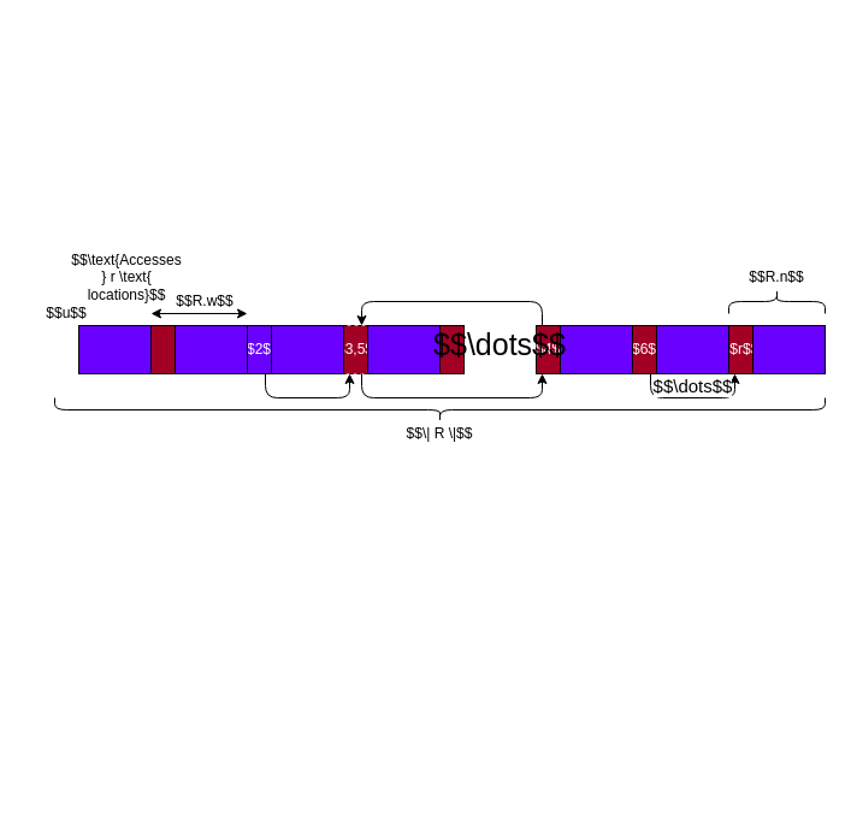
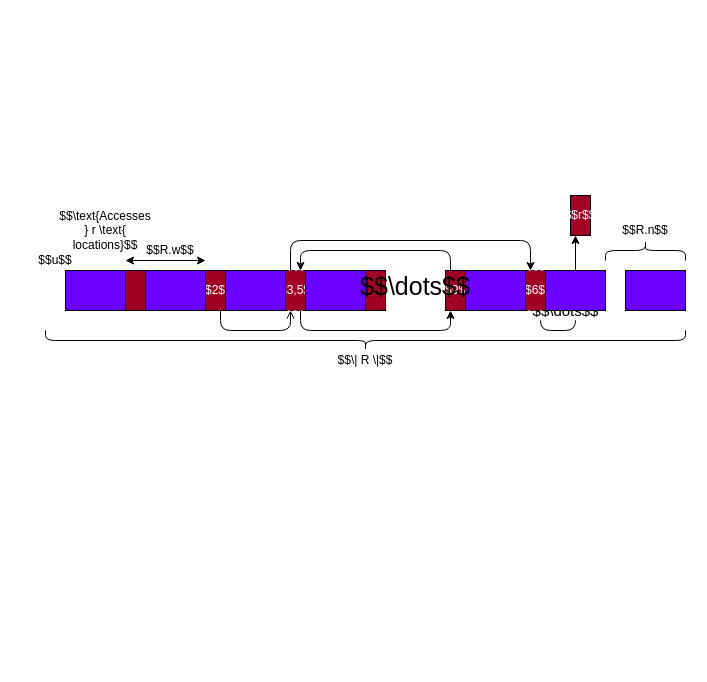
  <mxCell id="0" />
  <mxCell id="1" parent="0" />
  <mxCell id="2" value="" style="rounded=0;whiteSpace=wrap;html=1;fillColor=#6a00ff;fontColor=#ffffff;strokeColor=#000000;" vertex="1" parent="1"><mxGeometry x="65" y="270" width="60" height="40" as="geometry" /></mxCell>
  <mxCell id="3" value="" style="rounded=0;whiteSpace=wrap;html=1;fillColor=#a20025;fontColor=#ffffff;strokeColor=#000000;" vertex="1" parent="1"><mxGeometry x="125" y="270" width="20" height="40" as="geometry" /></mxCell>
- <mxCell id="4" style="edgeStyle=orthogonalEdgeStyle;rounded=1;orthogonalLoop=1;jettySize=auto;html=1;exitX=0.75;exitY=1;exitDx=0;exitDy=0;entryX=0.25;entryY=1;entryDx=0;entryDy=0;" edge="1" parent="1" source="5" target="8"><mxGeometry relative="1" as="geometry" /></mxCell>
- <mxCell id="5" value="$$2$$" style="rounded=0;whiteSpace=wrap;html=1;fillColor=#6a00ff;fontColor=#ffffff;strokeColor=#000000;" vertex="1" parent="1"><mxGeometry x="205" y="270" width="20" height="40" as="geometry" /></mxCell>
+ <mxCell id="4" style="edgeStyle=orthogonalEdgeStyle;rounded=1;orthogonalLoop=1;jettySize=auto;html=1;exitX=0.75;exitY=1;exitDx=0;exitDy=0;entryX=0.25;entryY=1;entryDx=0;entryDy=0;endArrow=open;" edge="1" parent="1" source="5" target="8"><mxGeometry relative="1" as="geometry" /></mxCell>
+ <mxCell id="5" value="$$2$$" style="rounded=0;whiteSpace=wrap;html=1;fillColor=#a20025;fontColor=#ffffff;strokeColor=#000000;" vertex="1" parent="1"><mxGeometry x="205" y="270" width="20" height="40" as="geometry" /></mxCell>
  <mxCell id="6" style="edgeStyle=orthogonalEdgeStyle;rounded=1;orthogonalLoop=1;jettySize=auto;html=1;exitX=0.75;exitY=1;exitDx=0;exitDy=0;entryX=0.25;entryY=1;entryDx=0;entryDy=0;" edge="1" parent="1" source="8" target="11"><mxGeometry relative="1" as="geometry" /></mxCell>
+ <mxCell id="7" style="edgeStyle=orthogonalEdgeStyle;rounded=1;orthogonalLoop=1;jettySize=auto;html=1;exitX=0.25;exitY=0;exitDx=0;exitDy=0;entryX=0.25;entryY=0;entryDx=0;entryDy=0;" edge="1" parent="1" source="8" target="13"><mxGeometry relative="1" as="geometry"><mxPoint x="475" y="230" as="targetPoint" /><Array as="points"><mxPoint x="290" y="240" /><mxPoint x="530" y="240" /></Array></mxGeometry></mxCell>
  <mxCell id="8" value="$$3,5$$" style="rounded=0;whiteSpace=wrap;html=1;fillColor=#a20025;fontColor=#ffffff;strokeColor=#000000;dashed=1;" vertex="1" parent="1"><mxGeometry x="285" y="270" width="20" height="40" as="geometry" /></mxCell>
  <mxCell id="9" value="" style="rounded=0;whiteSpace=wrap;html=1;fillColor=#a20025;fontColor=#ffffff;strokeColor=#000000;" vertex="1" parent="1"><mxGeometry x="365" y="270" width="20" height="40" as="geometry" /></mxCell>
  <mxCell id="10" style="edgeStyle=orthogonalEdgeStyle;rounded=1;orthogonalLoop=1;jettySize=auto;html=1;exitX=0.25;exitY=0;exitDx=0;exitDy=0;entryX=0.75;entryY=0;entryDx=0;entryDy=0;" edge="1" parent="1" source="11" target="8"><mxGeometry relative="1" as="geometry" /></mxCell>
- <mxCell id="11" value="$$4$$" style="rounded=0;whiteSpace=wrap;html=1;fillColor=#a20025;fontColor=#ffffff;strokeColor=#000000;" vertex="1" parent="1"><mxGeometry x="445" y="270" width="20" height="40" as="geometry" /></mxCell>
+ <mxCell id="11" value="$$9$$" style="rounded=0;whiteSpace=wrap;html=1;fillColor=#a20025;fontColor=#ffffff;strokeColor=#000000;" vertex="1" parent="1"><mxGeometry x="445" y="270" width="20" height="40" as="geometry" /></mxCell>
  <mxCell id="12" value="$$\dots$$" style="edgeStyle=orthogonalEdgeStyle;rounded=1;orthogonalLoop=1;jettySize=auto;html=1;exitX=0.75;exitY=1;exitDx=0;exitDy=0;entryX=0.25;entryY=1;entryDx=0;entryDy=0;fontSize=15;" edge="1" parent="1" source="13" target="17"><mxGeometry y="10" relative="1" as="geometry"><mxPoint as="offset" /></mxGeometry></mxCell>
- <mxCell id="13" value="$$6$$" style="rounded=0;whiteSpace=wrap;html=1;fillColor=#a20025;fontColor=#ffffff;strokeColor=#000000;" vertex="1" parent="1"><mxGeometry x="525" y="270" width="20" height="40" as="geometry" /></mxCell>
+ <mxCell id="13" value="$$6$$" style="rounded=0;whiteSpace=wrap;html=1;fillColor=#a20025;fontColor=#ffffff;strokeColor=#000000;dashed=1;" vertex="1" parent="1"><mxGeometry x="525" y="270" width="20" height="40" as="geometry" /></mxCell>
  <mxCell id="14" value="$$u$$" style="text;html=1;strokeColor=none;fillColor=none;align=center;verticalAlign=middle;whiteSpace=wrap;rounded=0;" vertex="1" parent="1"><mxGeometry x="20" y="250" width="70" height="20" as="geometry" /></mxCell>
  <mxCell id="15" value="$$R.w$$" style="text;html=1;strokeColor=none;fillColor=none;align=center;verticalAlign=middle;whiteSpace=wrap;rounded=0;" vertex="1" parent="1"><mxGeometry x="135" y="240" width="70" height="20" as="geometry" /></mxCell>
  <mxCell id="16" value="" style="shape=curlyBracket;whiteSpace=wrap;html=1;rounded=1;flipH=1;rotation=90;" vertex="1" parent="1"><mxGeometry x="355" y="20" width="20" height="640" as="geometry" /></mxCell>
- <mxCell id="17" value="$$r$$" style="rounded=0;whiteSpace=wrap;html=1;fillColor=#a20025;fontColor=#ffffff;strokeColor=#000000;" vertex="1" parent="1"><mxGeometry x="605" y="270" width="20" height="40" as="geometry" /></mxCell>
+ <mxCell id="17" value="$$r$$" style="rounded=0;whiteSpace=wrap;html=1;fillColor=#a20025;fontColor=#ffffff;strokeColor=#000000;" vertex="1" parent="1"><mxGeometry x="570" y="195" width="20" height="40" as="geometry" /></mxCell>
  <mxCell id="18" value="$$R.n$$" style="text;html=1;strokeColor=none;fillColor=none;align=center;verticalAlign=middle;whiteSpace=wrap;rounded=0;" vertex="1" parent="1"><mxGeometry x="610" y="220" width="70" height="20" as="geometry" /></mxCell>
  <mxCell id="19" value="$$\| R \|$$" style="text;html=1;strokeColor=none;fillColor=none;align=center;verticalAlign=middle;whiteSpace=wrap;rounded=0;" vertex="1" parent="1"><mxGeometry x="330" y="350" width="70" height="20" as="geometry" /></mxCell>
  <mxCell id="20" value="" style="rounded=0;whiteSpace=wrap;html=1;fillColor=#6a00ff;fontColor=#ffffff;strokeColor=#000000;" vertex="1" parent="1"><mxGeometry x="145" y="270" width="60" height="40" as="geometry" /></mxCell>
  <mxCell id="21" value="" style="rounded=0;whiteSpace=wrap;html=1;fillColor=#6a00ff;fontColor=#ffffff;strokeColor=#000000;" vertex="1" parent="1"><mxGeometry x="225" y="270" width="60" height="40" as="geometry" /></mxCell>
  <mxCell id="22" value="" style="rounded=0;whiteSpace=wrap;html=1;fillColor=#6a00ff;fontColor=#ffffff;strokeColor=#000000;" vertex="1" parent="1"><mxGeometry x="305" y="270" width="60" height="40" as="geometry" /></mxCell>
  <mxCell id="23" value="" style="rounded=0;whiteSpace=wrap;html=1;fillColor=#6a00ff;fontColor=#ffffff;strokeColor=#000000;" vertex="1" parent="1"><mxGeometry x="465" y="270" width="60" height="40" as="geometry" /></mxCell>
  <mxCell id="24" value="" style="rounded=0;whiteSpace=wrap;html=1;fillColor=#6a00ff;fontColor=#ffffff;strokeColor=#000000;" vertex="1" parent="1"><mxGeometry x="545" y="270" width="60" height="40" as="geometry" /></mxCell>
  <mxCell id="25" value="" style="rounded=0;whiteSpace=wrap;html=1;fillColor=#6a00ff;fontColor=#ffffff;strokeColor=#000000;" vertex="1" parent="1"><mxGeometry x="625" y="270" width="60" height="40" as="geometry" /></mxCell>
  <mxCell id="26" value="" style="shape=curlyBracket;whiteSpace=wrap;html=1;rounded=1;flipH=1;rotation=-90;" vertex="1" parent="1"><mxGeometry x="635" width="20" height="80" as="geometry" y="210" /></mxCell>
  <mxCell id="27" value="" style="endArrow=classic;startArrow=classic;html=1;rounded=1;" edge="1" parent="1"><mxGeometry width="50" height="50" relative="1" as="geometry"><mxPoint x="125" y="260" as="sourcePoint" /><mxPoint x="205" y="260" as="targetPoint" /></mxGeometry></mxCell>
  <mxCell id="28" value="$$\dots$$" style="text;html=1;strokeColor=none;fillColor=none;align=center;verticalAlign=middle;whiteSpace=wrap;rounded=0;fontSize=25;" vertex="1" parent="1"><mxGeometry x="385" y="270" width="60" height="30" as="geometry" /></mxCell>
  <mxCell id="29" value="$$\text{Accesses } r \text{ locations}$$" style="text;html=1;strokeColor=none;fillColor=none;align=center;verticalAlign=middle;whiteSpace=wrap;rounded=0;fontSize=12;" vertex="1" parent="1"><mxGeometry x="75" y="215" width="60" height="30" as="geometry" /></mxCell>
